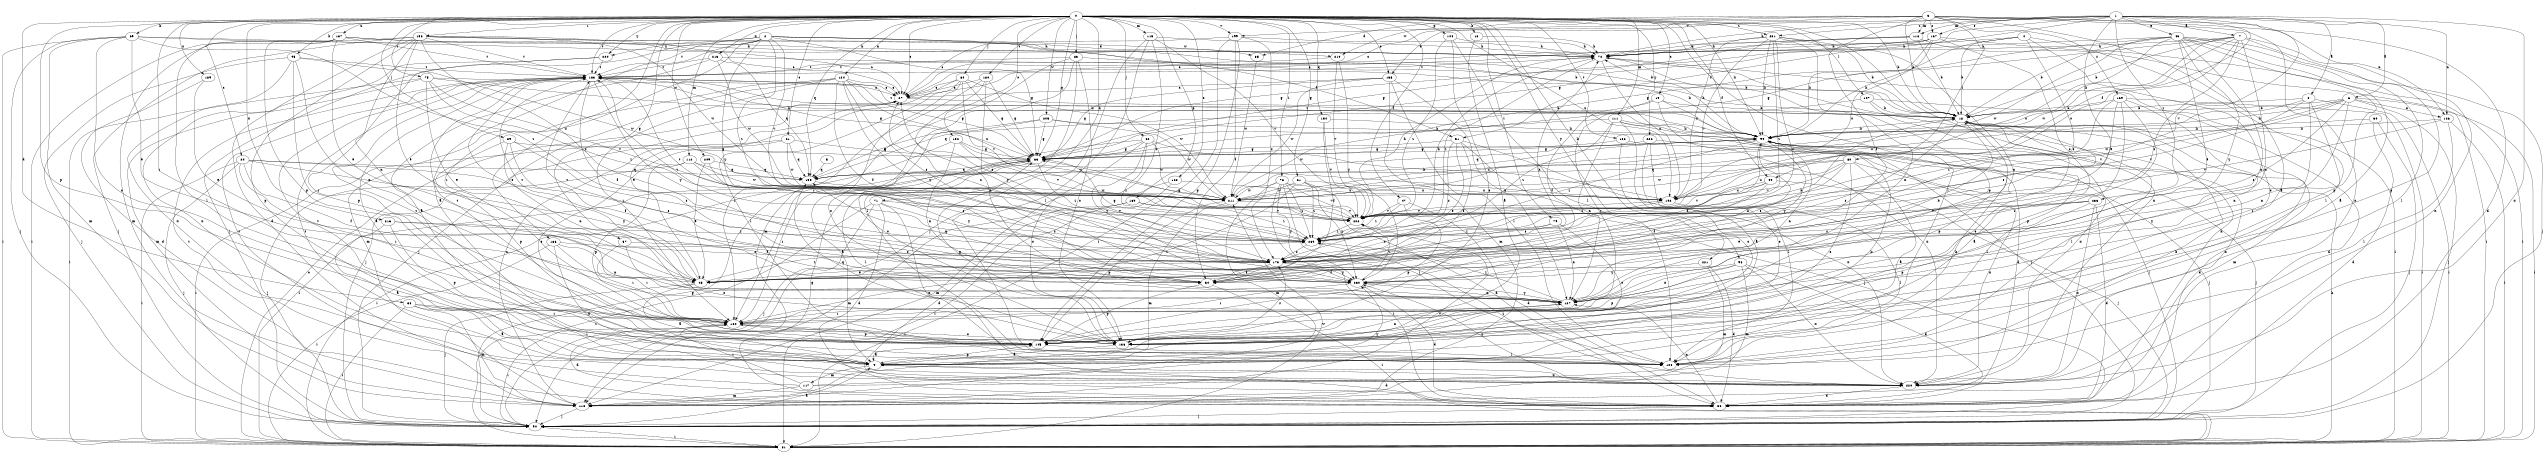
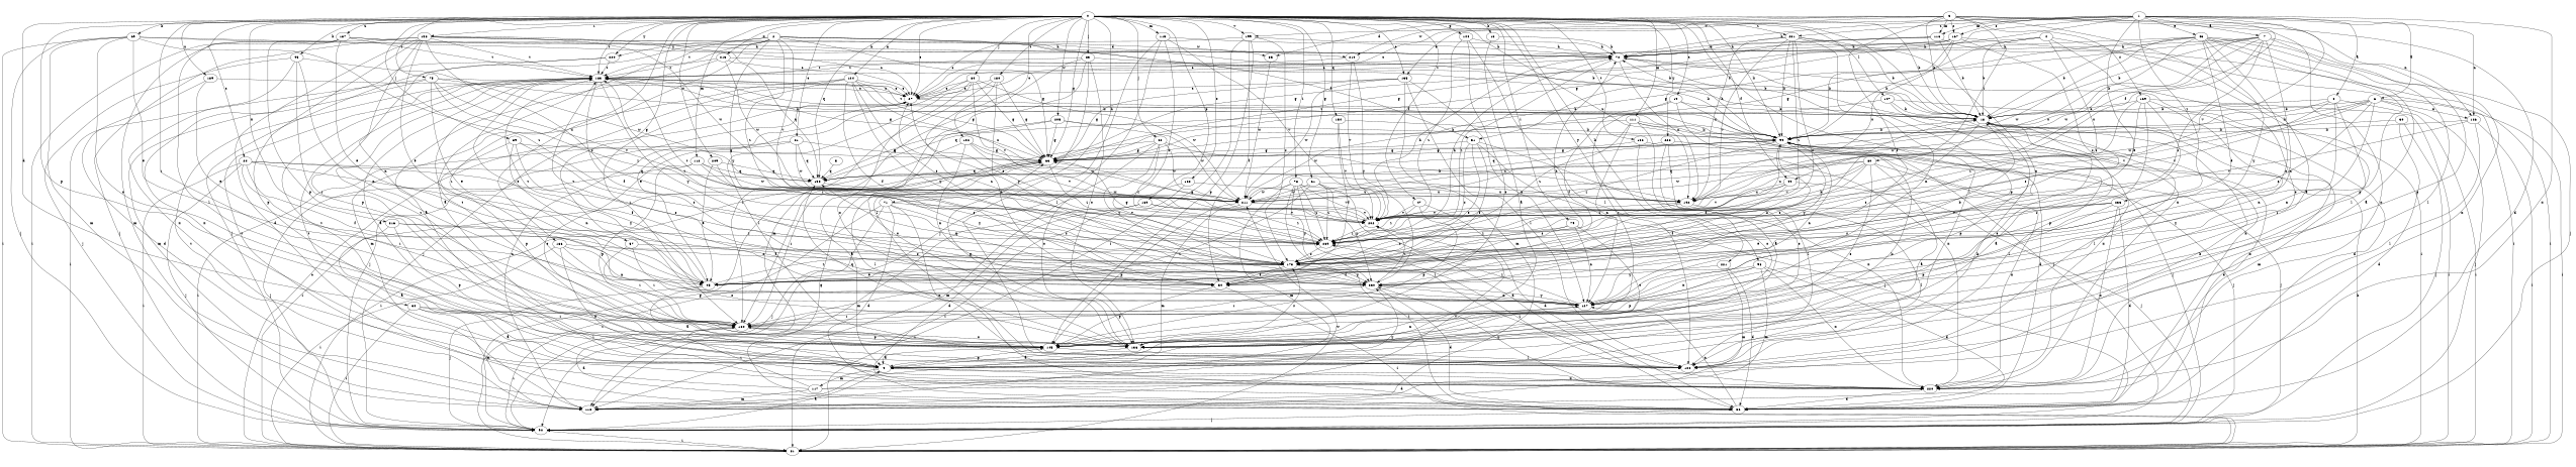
  strict digraph {
    0
    13
    18
    19
    21
    24
    27
    34
    47
    49
    57
    61
    63
    69
    71
    75
    78
    79
    82
    83
    84
    89
    95
    98
    99
    107
    108
    111
    112
    115
    124
    128
    132
    135
    139
    144
    145
    154
    155
    158
    164
    180
    182
    183
    186
    187
    189
    192
    199
    205
    209
    213
    216
    220
    221
    222
    224
    231
    72
    9
    45
    136
    118
    90
    54
    81
    211
    230
    173
    30
    36
    202
    239
    127
    1
    6
    7
    8
    43
    51
    116
    126
    167
    233
    2
    35
    210
    117
    3
    80
    169
    4
    5
    0 -> 13 [label=b]
    0 -> 18 [label=b]
    0 -> 19 [label=c]
    0 -> 21 [label=c]
    0 -> 24 [label=c]
    0 -> 27 [label=c]
    0 -> 34 [label=d]
    0 -> 47 [label=f]
    0 -> 49 [label=f]
    0 -> 57 [label=g]
    0 -> 61 [label=g]
    0 -> 63 [label=g]
    0 -> 69 [label=h]
    0 -> 71 [label=h]
    0 -> 75 [label=i]
    0 -> 78 [label=i]
    0 -> 79 [label=i]
    0 -> 82 [label=j]
    0 -> 83 [label=j]
    0 -> 84 [label=j]
    0 -> 89 [label=j]
    0 -> 95 [label=k]
    0 -> 98 [label=k]
    0 -> 99 [label=k]
    0 -> 107 [label=l]
    0 -> 108 [label=l]
    0 -> 111 [label=m]
    0 -> 112 [label=m]
    0 -> 115 [label=m]
    0 -> 124 [label=n]
    0 -> 128 [label=o]
    0 -> 132 [label=o]
    0 -> 135 [label=o]
    0 -> 139 [label=p]
    0 -> 144 [label=p]
    0 -> 145 [label=p]
    0 -> 154 [label=q]
    0 -> 155 [label=q]
    0 -> 158 [label=r]
    0 -> 164 [label=r]
    0 -> 180 [label=t]
    0 -> 182 [label=t]
    0 -> 183 [label=t]
    0 -> 186 [label=u]
    0 -> 187 [label=u]
    0 -> 189 [label=u]
    0 -> 192 [label=u]
    0 -> 199 [label=v]
    0 -> 205 [label=w]
    0 -> 209 [label=w]
    0 -> 213 [label=x]
    0 -> 216 [label=x]
    0 -> 220 [label=x]
    0 -> 221 [label=y]
    0 -> 222 [label=y]
    0 -> 224 [label=y]
    0 -> 231 [label=z]
    13 -> 72 [label=h]
    13 -> 9 [label=a]
    18 -> 99 [label=k]
    18 -> 108 [label=l]
    18 -> 145 [label=p]
    18 -> 183 [label=t]
    18 -> 220 [label=x]
    18 -> 9 [label=a]
    18 -> 45 [label=s]
    18 -> 136 [label=o]
    18 -> 118 [label=m]
    19 -> 18 [label=b]
    19 -> 164 [label=r]
    19 -> 220 [label=x]
    19 -> 90 [label=j]
    19 -> 54 [label=f]
    21 -> 63 [label=g]
    21 -> 155 [label=q]
    21 -> 136 [label=o]
    21 -> 81 [label=i]
    21 -> 211 [label=w]
    24 -> 155 [label=q]
    24 -> 164 [label=r]
    24 -> 90 [label=j]
    24 -> 54 [label=f]
    24 -> 81 [label=i]
    24 -> 230 [label=y]
    24 -> 173 [label=s]
    27 -> 18 [label=b]
    27 -> 90 [label=j]
    34 -> 108 [label=l]
    34 -> 164 [label=r]
    34 -> 9 [label=a]
    34 -> 118 [label=m]
    34 -> 81 [label=i]
    47 -> 145 [label=p]
    47 -> 36 [label=d]
    47 -> 202 [label=v]
    47 -> 239 [label=z]
    49 -> 192 [label=u]
    49 -> 90 [label=j]
    49 -> 54 [label=f]
    49 -> 202 [label=v]
    49 -> 239 [label=z]
    57 -> 164 [label=r]
    57 -> 136 [label=o]
    57 -> 173 [label=s]
    61 -> 164 [label=r]
    61 -> 192 [label=u]
    61 -> 211 [label=w]
    61 -> 230 [label=y]
    61 -> 36 [label=d]
    61 -> 239 [label=z]
    63 -> 108 [label=l]
    63 -> 155 [label=q]
    63 -> 164 [label=r]
    63 -> 81 [label=i]
    63 -> 239 [label=z]
    69 -> 27 [label=c]
    69 -> 72 [label=h]
    69 -> 45 [label=e]
    69 -> 136 [label=o]
    69 -> 118 [label=m]
    69 -> 90 [label=j]
    69 -> 81 [label=i]
    69 -> 239 [label=z]
    71 -> 220 [label=x]
    71 -> 90 [label=j]
    71 -> 81 [label=i]
    71 -> 173 [label=s]
    71 -> 36 [label=d]
    71 -> 202 [label=v]
    75 -> 27 [label=c]
    75 -> 99 [label=k]
    75 -> 45 [label=e]
    75 -> 118 [label=m]
    75 -> 81 [label=i]
    75 -> 202 [label=v]
    75 -> 239 [label=z]
    78 -> 108 [label=l]
    78 -> 192 [label=u]
    78 -> 118 [label=m]
    78 -> 81 [label=i]
    78 -> 211 [label=w]
    78 -> 230 [label=y]
    78 -> 202 [label=v]
    78 -> 239 [label=z]
    79 -> 136 [label=o]
    79 -> 173 [label=s]
    79 -> 239 [label=z]
    79 -> 127 [label=n]
    82 -> 63 [label=g]
    82 -> 192 [label=u]
    82 -> 9 [label=a]
    82 -> 136 [label=o]
    82 -> 211 [label=w]
    82 -> 230 [label=y]
    82 -> 239 [label=z]
    83 -> 18 [label=b]
    83 -> 108 [label=l]
    83 -> 164 [label=r]
    83 -> 183 [label=t]
    83 -> 136 [label=o]
    83 -> 118 [label=m]
    84 -> 27 [label=c]
    84 -> 63 [label=g]
    84 -> 108 [label=l]
    84 -> 45 [label=e]
    84 -> 136 [label=o]
    84 -> 211 [label=w]
    84 -> 202 [label=v]
    89 -> 63 [label=g]
    89 -> 145 [label=p]
    89 -> 54 [label=f]
    89 -> 173 [label=s]
    89 -> 127 [label=n]
    95 -> 145 [label=p]
-   95 -> 183 [label=t]
    95 -> 220 [label=x]
    95 -> 90 [label=j]
    95 -> 211 [label=w]
    95 -> 127 [label=n]
    98 -> 145 [label=p]
    98 -> 220 [label=x]
    98 -> 118 [label=m]
    98 -> 54 [label=f]
    98 -> 36 [label=d]
    98 -> 127 [label=n]
    99 -> 63 [label=g]
    99 -> 108 [label=l]
    99 -> 155 [label=q]
    99 -> 183 [label=t]
    99 -> 72 [label=h]
    99 -> 54 [label=f]
    99 -> 230 [label=y]
    99 -> 36 [label=d]
    99 -> 239 [label=z]
    99 -> 127 [label=n]
    107 -> 18 [label=b]
    107 -> 155 [label=q]
    107 -> 220 [label=x]
    107 -> 36 [label=d]
    108 -> 99 [label=k]
    111 -> 99 [label=k]
    111 -> 9 [label=a]
    111 -> 90 [label=j]
    111 -> 211 [label=w]
    111 -> 36 [label=d]
    111 -> 239 [label=z]
    111 -> 127 [label=n]
    112 -> 145 [label=p]
    112 -> 155 [label=q]
    112 -> 90 [label=j]
    112 -> 211 [label=w]
    112 -> 173 [label=s]
    115 -> 108 [label=l]
    115 -> 72 [label=h]
    115 -> 90 [label=j]
    115 -> 173 [label=s]
    115 -> 202 [label=v]
    124 -> 27 [label=c]
    124 -> 63 [label=g]
    124 -> 164 [label=r]
    124 -> 192 [label=u]
    124 -> 118 [label=m]
    124 -> 90 [label=j]
    124 -> 54 [label=f]
    124 -> 230 [label=y]
    124 -> 173 [label=s]
    128 -> 192 [label=u]
    128 -> 118 [label=m]
    128 -> 81 [label=i]
    132 -> 63 [label=g]
    132 -> 81 [label=i]
    132 -> 211 [label=w]
    132 -> 202 [label=v]
    132 -> 127 [label=n]
    135 -> 27 [label=c]
    135 -> 63 [label=g]
    135 -> 108 [label=l]
    135 -> 118 [label=m]
    135 -> 211 [label=w]
    135 -> 127 [label=n]
    139 -> 118 [label=m]
    139 -> 36 [label=d]
    139 -> 202 [label=v]
    139 -> 239 [label=z]
    144 -> 108 [label=l]
    144 -> 72 [label=h]
    144 -> 136 [label=o]
    144 -> 239 [label=z]
    145 -> 108 [label=l]
    145 -> 164 [label=r]
    145 -> 183 [label=t]
    145 -> 9 [label=a]
    154 -> 99 [label=k]
    154 -> 54 [label=f]
    154 -> 202 [label=v]
    155 -> 211 [label=w]
    158 -> 18 [label=b]
    158 -> 27 [label=c]
    158 -> 183 [label=t]
    158 -> 72 [label=h]
    158 -> 9 [label=p]
    158 -> 45 [label=e]
    158 -> 118 [label=m]
    158 -> 90 [label=j]
    158 -> 211 [label=w]
    158 -> 173 [label=s]
    158 -> 36 [label=d]
    158 -> 127 [label=n]
    164 -> 145 [label=p]
    164 -> 183 [label=t]
    164 -> 136 [label=o]
    164 -> 36 [label=d]
    180 -> 27 [label=c]
    180 -> 63 [label=g]
    180 -> 164 [label=r]
    180 -> 230 [label=y]
    180 -> 127 [label=n]
    182 -> 63 [label=g]
    182 -> 136 [label=o]
    182 -> 90 [label=j]
    183 -> 27 [label=c]
    183 -> 63 [label=g]
    183 -> 99 [label=k]
    183 -> 9 [label=a]
    183 -> 45 [label=e]
    183 -> 54 [label=f]
    183 -> 230 [label=y]
    186 -> 164 [label=r]
    186 -> 220 [label=x]
    186 -> 81 [label=i]
    186 -> 173 [label=s]
    186 -> 127 [label=n]
    187 -> 18 [label=b]
    187 -> 108 [label=l]
    187 -> 145 [label=p]
    187 -> 183 [label=t]
    187 -> 72 [label=h]
    187 -> 45 [label=e]
    187 -> 81 [label=i]
+   189 -> 27 [label=c]
    189 -> 45 [label=e]
    189 -> 36 [label=d]
    192 -> 108 [label=l]
    192 -> 173 [label=s]
    192 -> 202 [label=v]
    199 -> 27 [label=c]
    199 -> 145 [label=p]
    199 -> 72 [label=h]
    199 -> 54 [label=f]
    199 -> 81 [label=i]
    199 -> 173 [label=s]
    205 -> 63 [label=g]
    205 -> 99 [label=k]
    205 -> 155 [label=q]
    205 -> 136 [label=o]
    205 -> 211 [label=w]
    209 -> 155 [label=q]
    209 -> 45 [label=e]
    209 -> 230 [label=y]
    213 -> 99 [label=k]
    213 -> 155 [label=q]
    213 -> 183 [label=t]
    213 -> 9 [label=a]
    213 -> 211 [label=w]
    216 -> 145 [label=p]
    216 -> 9 [label=a]
    216 -> 54 [label=f]
    216 -> 239 [label=z]
    220 -> 183 [label=t]
    220 -> 230 [label=y]
    220 -> 36 [label=d]
    220 -> 239 [label=z]
    221 -> 118 [label=m]
    221 -> 230 [label=y]
    221 -> 36 [label=d]
    222 -> 63 [label=g]
    222 -> 108 [label=l]
    222 -> 136 [label=o]
    222 -> 90 [label=j]
    224 -> 164 [label=r]
    224 -> 183 [label=t]
    224 -> 220 [label=x]
    231 -> 18 [label=b]
    231 -> 99 [label=k]
    231 -> 145 [label=p]
    231 -> 192 [label=u]
    231 -> 72 [label=h]
    231 -> 173 [label=s]
    231 -> 202 [label=v]
    231 -> 239 [label=z]
    231 -> 127 [label=n]
    72 -> 183 [label=t]
    72 -> 192 [label=u]
    72 -> 81 [label=i]
    72 -> 239 [label=z]
    72 -> 127 [label=n]
    9 -> 99 [label=k]
    9 -> 145 [label=p]
    9 -> 183 [label=t]
    9 -> 220 [label=x]
    9 -> 36 [label=d]
    9 -> 117 [label=m]
    45 -> 183 [label=t]
    45 -> 72 [label=h]
    45 -> 9 [label=a]
    45 -> 90 [label=j]
    45 -> 239 [label=z]
    136 -> 63 [label=g]
    136 -> 155 [label=q]
    136 -> 9 [label=a]
    136 -> 173 [label=s]
    136 -> 127 [label=n]
    118 -> 27 [label=c]
    118 -> 183 [label=t]
-   118 -> 90 [label=j]
    118 -> 202 [label=v]
    90 -> 63 [label=g]
    90 -> 164 [label=r]
    90 -> 9 [label=a]
    90 -> 81 [label=i]
    54 -> 145 [label=p]
    54 -> 155 [label=q]
    54 -> 183 [label=t]
    54 -> 81 [label=i]
    81 -> 27 [label=c]
    81 -> 99 [label=k]
    81 -> 211 [label=w]
    211 -> 99 [label=k]
    211 -> 145 [label=p]
    211 -> 118 [label=m]
    211 -> 202 [label=v]
    230 -> 18 [label=b]
    230 -> 99 [label=k]
    230 -> 164 [label=r]
    230 -> 36 [label=d]
    230 -> 202 [label=v]
    230 -> 127 [label=n]
    173 -> 18 [label=b]
    173 -> 27 [label=c]
    173 -> 183 [label=t]
    173 -> 45 [label=e]
    173 -> 54 [label=f]
    173 -> 230 [label=y]
    30 -> 99 [label=k]
    30 -> 90 [label=j]
    30 -> 36 [label=d]
    36 -> 63 [label=g]
    36 -> 72 [label=h]
    36 -> 90 [label=j]
    36 -> 127 [label=n]
    202 -> 63 [label=g]
    202 -> 72 [label=h]
    202 -> 239 [label=z]
    239 -> 27 [label=c]
    239 -> 63 [label=g]
    239 -> 183 [label=t]
    239 -> 72 [label=h]
    239 -> 173 [label=s]
    127 -> 164 [label=r]
    127 -> 230 [label=y]
    127 -> 239 [label=z]
    1 -> 49 [label=f]
    1 -> 63 [label=g]
    1 -> 199 [label=v]
    1 -> 220 [label=x]
    1 -> 231 [label=z]
    1 -> 72 [label=h]
    1 -> 45 [label=e]
    1 -> 202 [label=v]
    1 -> 6 [label=a]
    1 -> 7 [label=a]
    1 -> 8 [label=a]
    1 -> 43 [label=e]
    1 -> 51 [label=f]
    1 -> 116 [label=m]
    1 -> 126 [label=n]
    1 -> 167 [label=s]
    1 -> 233 [label=z]
    6 -> 18 [label=b]
    6 -> 99 [label=k]
    6 -> 90 [label=j]
    6 -> 81 [label=i]
    6 -> 211 [label=w]
    6 -> 173 [label=s]
    6 -> 202 [label=v]
    6 -> 127 [label=n]
    6 -> 126 [label=n]
    7 -> 18 [label=b]
    7 -> 63 [label=g]
    7 -> 99 [label=k]
    7 -> 145 [label=p]
    7 -> 192 [label=u]
    7 -> 220 [label=x]
    7 -> 72 [label=h]
    7 -> 211 [label=w]
    7 -> 173 [label=s]
    7 -> 127 [label=n]
    8 -> 18 [label=b]
    8 -> 164 [label=r]
    8 -> 81 [label=i]
    8 -> 211 [label=w]
    8 -> 202 [label=v]
    8 -> 127 [label=n]
    43 -> 18 [label=b]
    43 -> 63 [label=g]
    43 -> 108 [label=l]
    43 -> 145 [label=p]
    43 -> 192 [label=u]
    43 -> 72 [label=h]
    43 -> 9 [label=a]
    43 -> 45 [label=e]
    43 -> 90 [label=j]
    43 -> 211 [label=w]
    43 -> 230 [label=y]
    43 -> 127 [label=n]
    51 -> 63 [label=g]
    51 -> 220 [label=x]
    51 -> 45 [label=e]
    51 -> 90 [label=j]
    51 -> 54 [label=f]
    51 -> 173 [label=s]
    116 -> 18 [label=b]
    116 -> 27 [label=c]
    116 -> 63 [label=g]
    116 -> 72 [label=h]
    116 -> 81 [label=i]
    126 -> 99 [label=k]
    126 -> 108 [label=l]
    126 -> 81 [label=i]
    126 -> 202 [label=v]
    167 -> 27 [label=c]
    167 -> 63 [label=g]
    167 -> 99 [label=k]
    167 -> 192 [label=u]
    167 -> 72 [label=h]
    167 -> 81 [label=i]
    167 -> 173 [label=s]
    233 -> 145 [label=p]
    233 -> 220 [label=x]
    233 -> 45 [label=e]
    233 -> 173 [label=s]
    233 -> 36 [label=d]
    233 -> 202 [label=v]
    2 -> 63 [label=g]
    2 -> 164 [label=r]
    2 -> 183 [label=t]
    2 -> 224 [label=y]
    2 -> 9 [label=a]
    2 -> 90 [label=j]
    2 -> 230 [label=y]
    2 -> 202 [label=v]
    2 -> 239 [label=z]
    2 -> 51 [label=f]
    2 -> 35 [label=d]
    2 -> 210 [label=w]
    35 -> 211 [label=w]
    210 -> 183 [label=t]
    210 -> 230 [label=y]
    210 -> 202 [label=v]
    117 -> 18 [label=b]
    117 -> 164 [label=r]
    117 -> 183 [label=t]
    117 -> 118 [label=m]
    117 -> 230 [label=y]
    3 -> 18 [label=b]
    3 -> 27 [label=c]
    3 -> 135 [label=o]
    3 -> 220 [label=x]
    3 -> 9 [label=a]
    3 -> 54 [label=f]
    3 -> 36 [label=d]
    3 -> 116 [label=m]
    3 -> 126 [label=n]
    3 -> 167 [label=s]
    3 -> 35 [label=d]
    3 -> 210 [label=w]
    3 -> 80 [label=i]
    3 -> 169 [label=s]
    80 -> 155 [label=q]
    80 -> 192 [label=u]
    80 -> 220 [label=x]
    80 -> 9 [label=a]
    80 -> 136 [label=o]
    80 -> 211 [label=w]
    80 -> 173 [label=s]
    80 -> 202 [label=v]
    169 -> 18 [label=b]
    169 -> 145 [label=p]
    169 -> 164 [label=r]
    169 -> 136 [label=y]
    169 -> 81 [label=i]
    169 -> 173 [label=s]
    169 -> 239 [label=z]
    4 -> 18 [label=b]
    4 -> 99 [label=k]
    4 -> 108 [label=l]
    4 -> 72 [label=h]
    4 -> 136 [label=o]
    4 -> 173 [label=s]
    5 -> 155 [label=q]
  }
